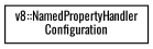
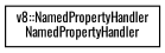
  digraph {
    rankdir=LR
    fontname=Oswald
-   n1 [color=black fillcolor=white fontname=Oswald fontsize=10 height=0.2 label="v8::NamedPropertyHandler\lConfiguration" shape=record style=filled width=0.4]
+   n1 [color=black fillcolor=white fontname=Oswald fontsize=10 height=0.2 label="v8::NamedPropertyHandler\lNamedPropertyHandler" shape=record style=filled width=0.4]
  }
